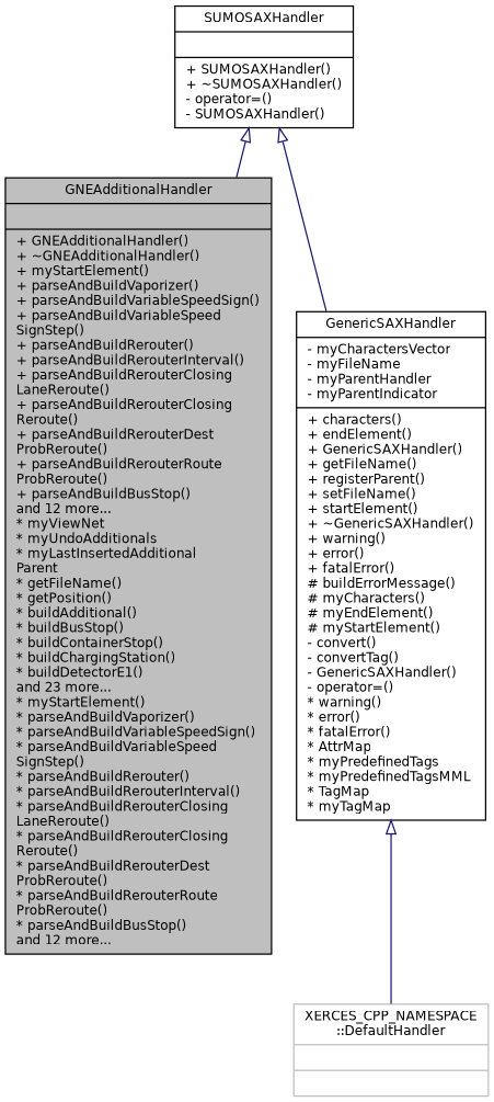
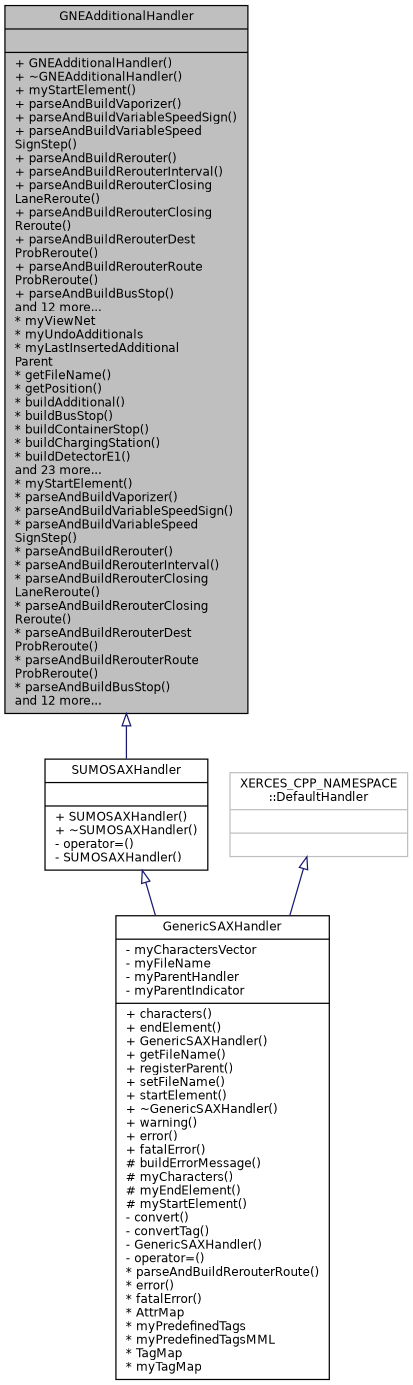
  digraph {
    node [color=black fillcolor=white fontname=Helvetica fontsize=10 shape=record style=filled]
    edge [arrowtail=onormal color=midnightblue dir=back fontname=Helvetica fontsize=10 labelfontname=Helvetica labelfontsize=10 style=solid]
    n1 [fillcolor=grey75 fontcolor=black height=0.2 label="{GNEAdditionalHandler\n||+ GNEAdditionalHandler()\l+ ~GNEAdditionalHandler()\l+ myStartElement()\l+ parseAndBuildVaporizer()\l+ parseAndBuildVariableSpeedSign()\l+ parseAndBuildVariableSpeed\lSignStep()\l+ parseAndBuildRerouter()\l+ parseAndBuildRerouterInterval()\l+ parseAndBuildRerouterClosing\lLaneReroute()\l+ parseAndBuildRerouterClosing\lReroute()\l+ parseAndBuildRerouterDest\lProbReroute()\l+ parseAndBuildRerouterRoute\lProbReroute()\l+ parseAndBuildBusStop()\land 12 more...\l* myViewNet\l* myUndoAdditionals\l* myLastInsertedAdditional\lParent\l* getFileName()\l* getPosition()\l* buildAdditional()\l* buildBusStop()\l* buildContainerStop()\l* buildChargingStation()\l* buildDetectorE1()\land 23 more...\l* myStartElement()\l* parseAndBuildVaporizer()\l* parseAndBuildVariableSpeedSign()\l* parseAndBuildVariableSpeed\lSignStep()\l* parseAndBuildRerouter()\l* parseAndBuildRerouterInterval()\l* parseAndBuildRerouterClosing\lLaneReroute()\l* parseAndBuildRerouterClosing\lReroute()\l* parseAndBuildRerouterDest\lProbReroute()\l* parseAndBuildRerouterRoute\lProbReroute()\l* parseAndBuildBusStop()\land 12 more...\l}" width=0.4]
    n2 [height=0.2 label="{SUMOSAXHandler\n||+ SUMOSAXHandler()\l+ ~SUMOSAXHandler()\l- operator=()\l- SUMOSAXHandler()\l}" width=0.4]
-   n3 [height=0.2 label="{GenericSAXHandler\n|- myCharactersVector\l- myFileName\l- myParentHandler\l- myParentIndicator\l|+ characters()\l+ endElement()\l+ GenericSAXHandler()\l+ getFileName()\l+ registerParent()\l+ setFileName()\l+ startElement()\l+ ~GenericSAXHandler()\l+ warning()\l+ error()\l+ fatalError()\l# buildErrorMessage()\l# myCharacters()\l# myEndElement()\l# myStartElement()\l- convert()\l- convertTag()\l- GenericSAXHandler()\l- operator=()\l* warning()\l* error()\l* fatalError()\l* AttrMap\l* myPredefinedTags\l* myPredefinedTagsMML\l* TagMap\l* myTagMap\l}" width=0.4]
+   n3 [height=0.2 label="{GenericSAXHandler\n|- myCharactersVector\l- myFileName\l- myParentHandler\l- myParentIndicator\l|+ characters()\l+ endElement()\l+ GenericSAXHandler()\l+ getFileName()\l+ registerParent()\l+ setFileName()\l+ startElement()\l+ ~GenericSAXHandler()\l+ warning()\l+ error()\l+ fatalError()\l# buildErrorMessage()\l# myCharacters()\l# myEndElement()\l# myStartElement()\l- convert()\l- convertTag()\l- GenericSAXHandler()\l- operator=()\l* parseAndBuildRerouterRoute()\l* error()\l* fatalError()\l* AttrMap\l* myPredefinedTags\l* myPredefinedTagsMML\l* TagMap\l* myTagMap\l}" width=0.4]
    n4 [color=grey75 height=0.2 label="{XERCES_CPP_NAMESPACE\l::DefaultHandler\n||}" width=0.4]
-   n2 -> n1
+   n1 -> n2
    n2 -> n3
-   n3 -> n4
+   n4 -> n3
  }
